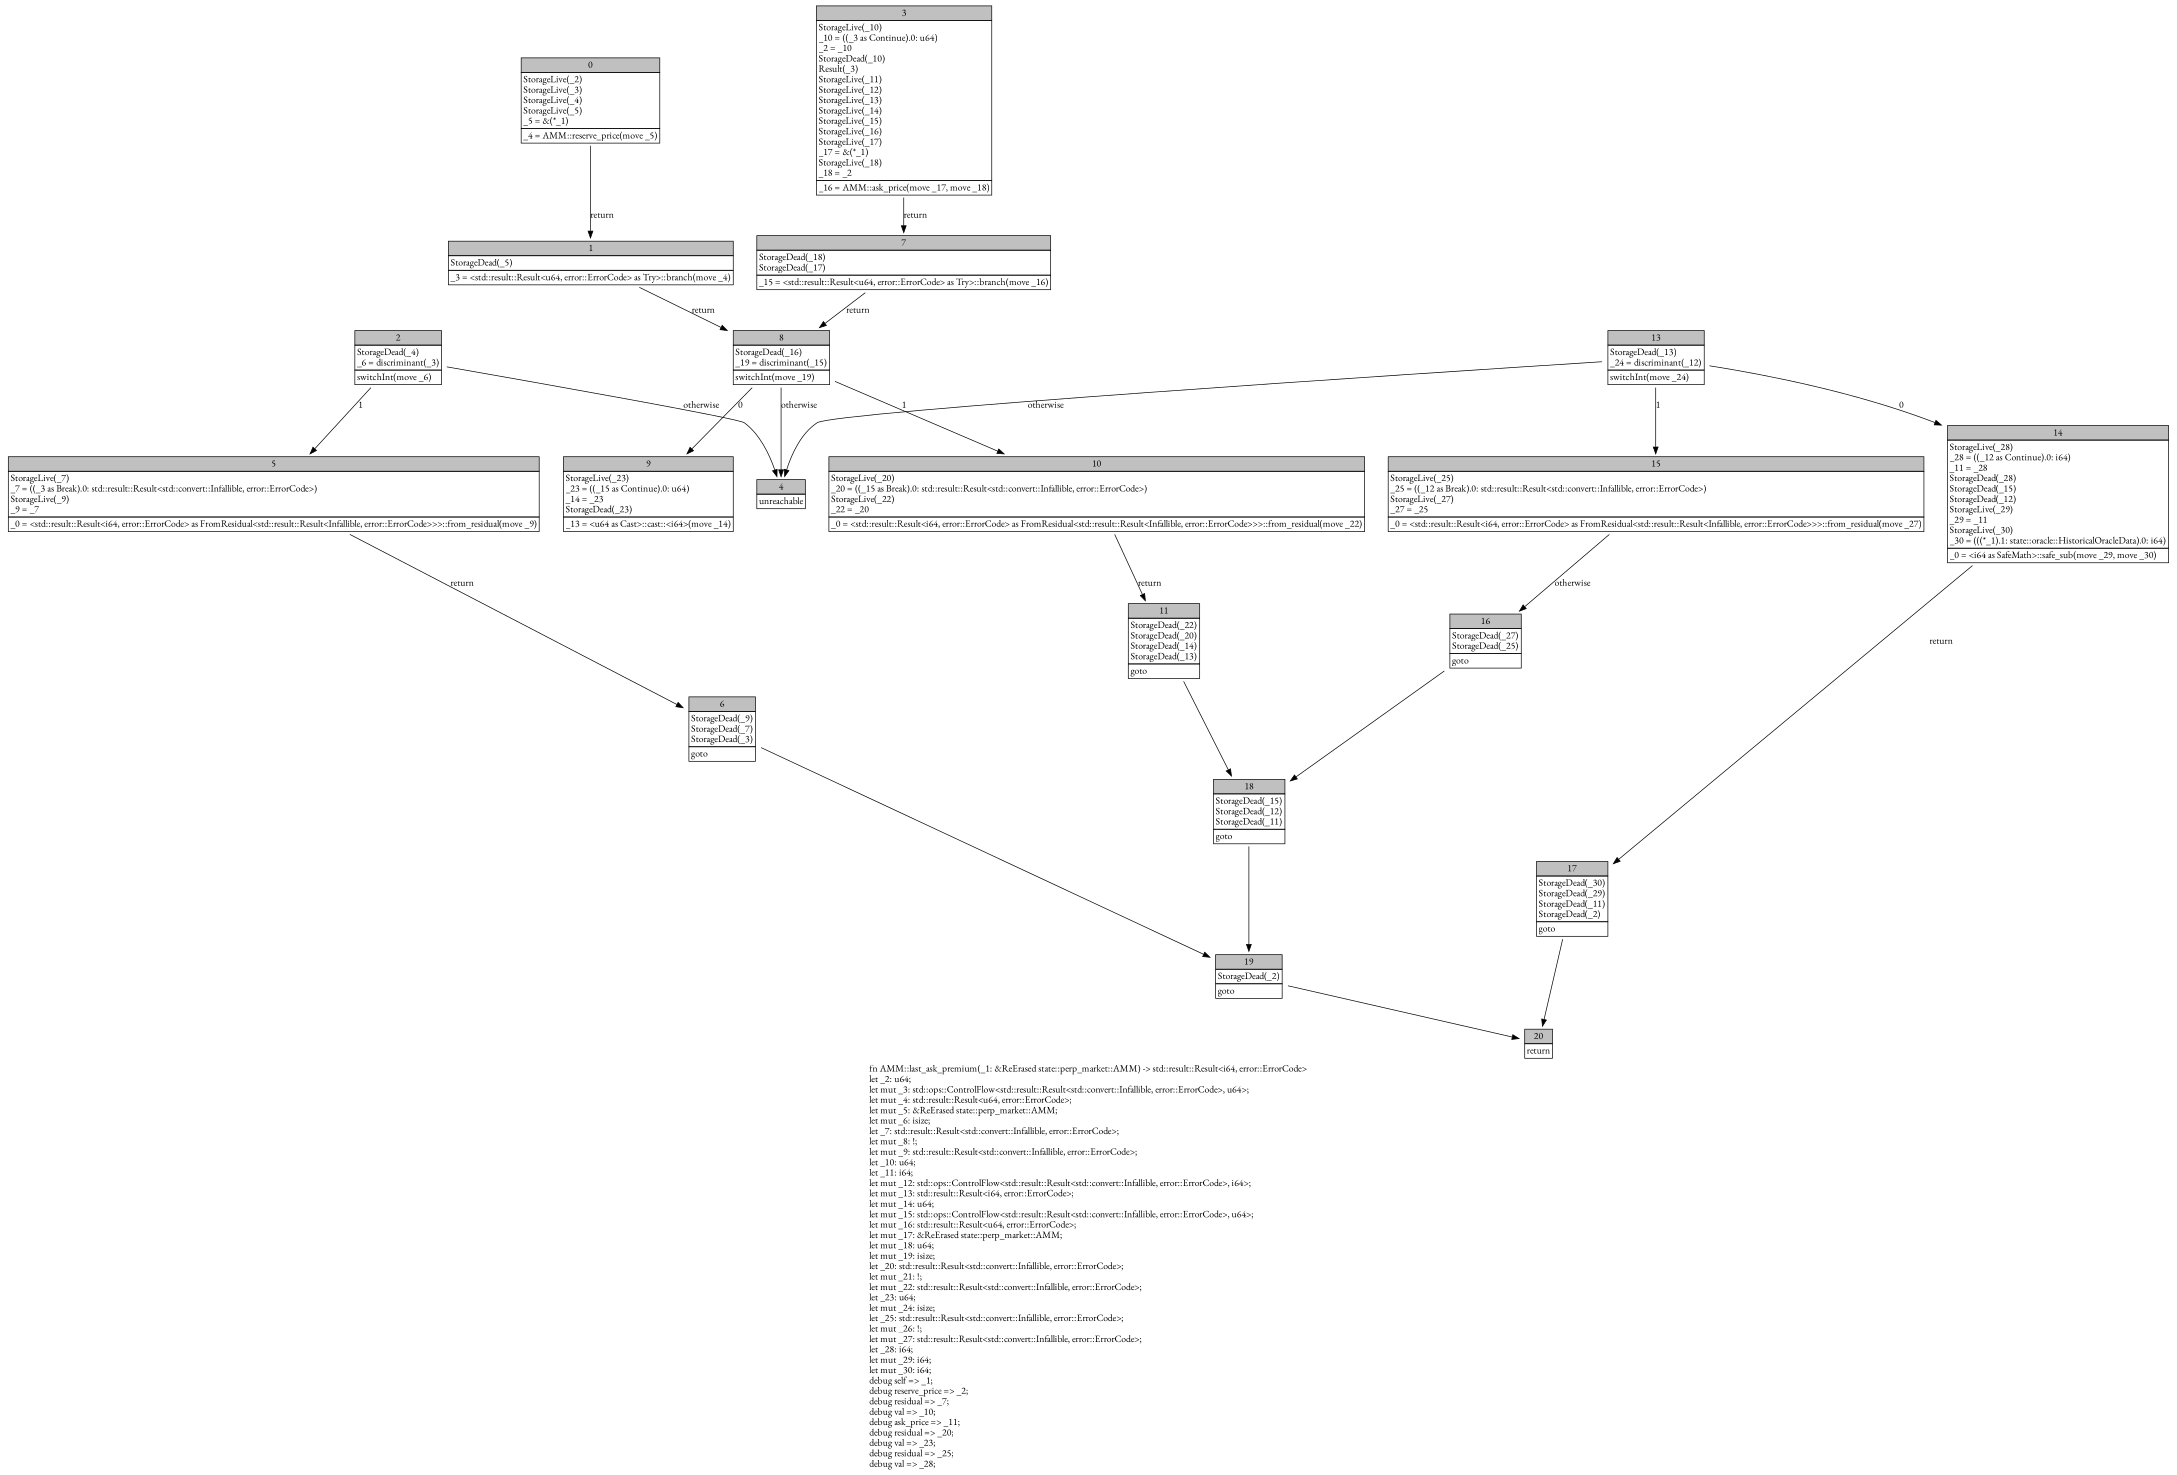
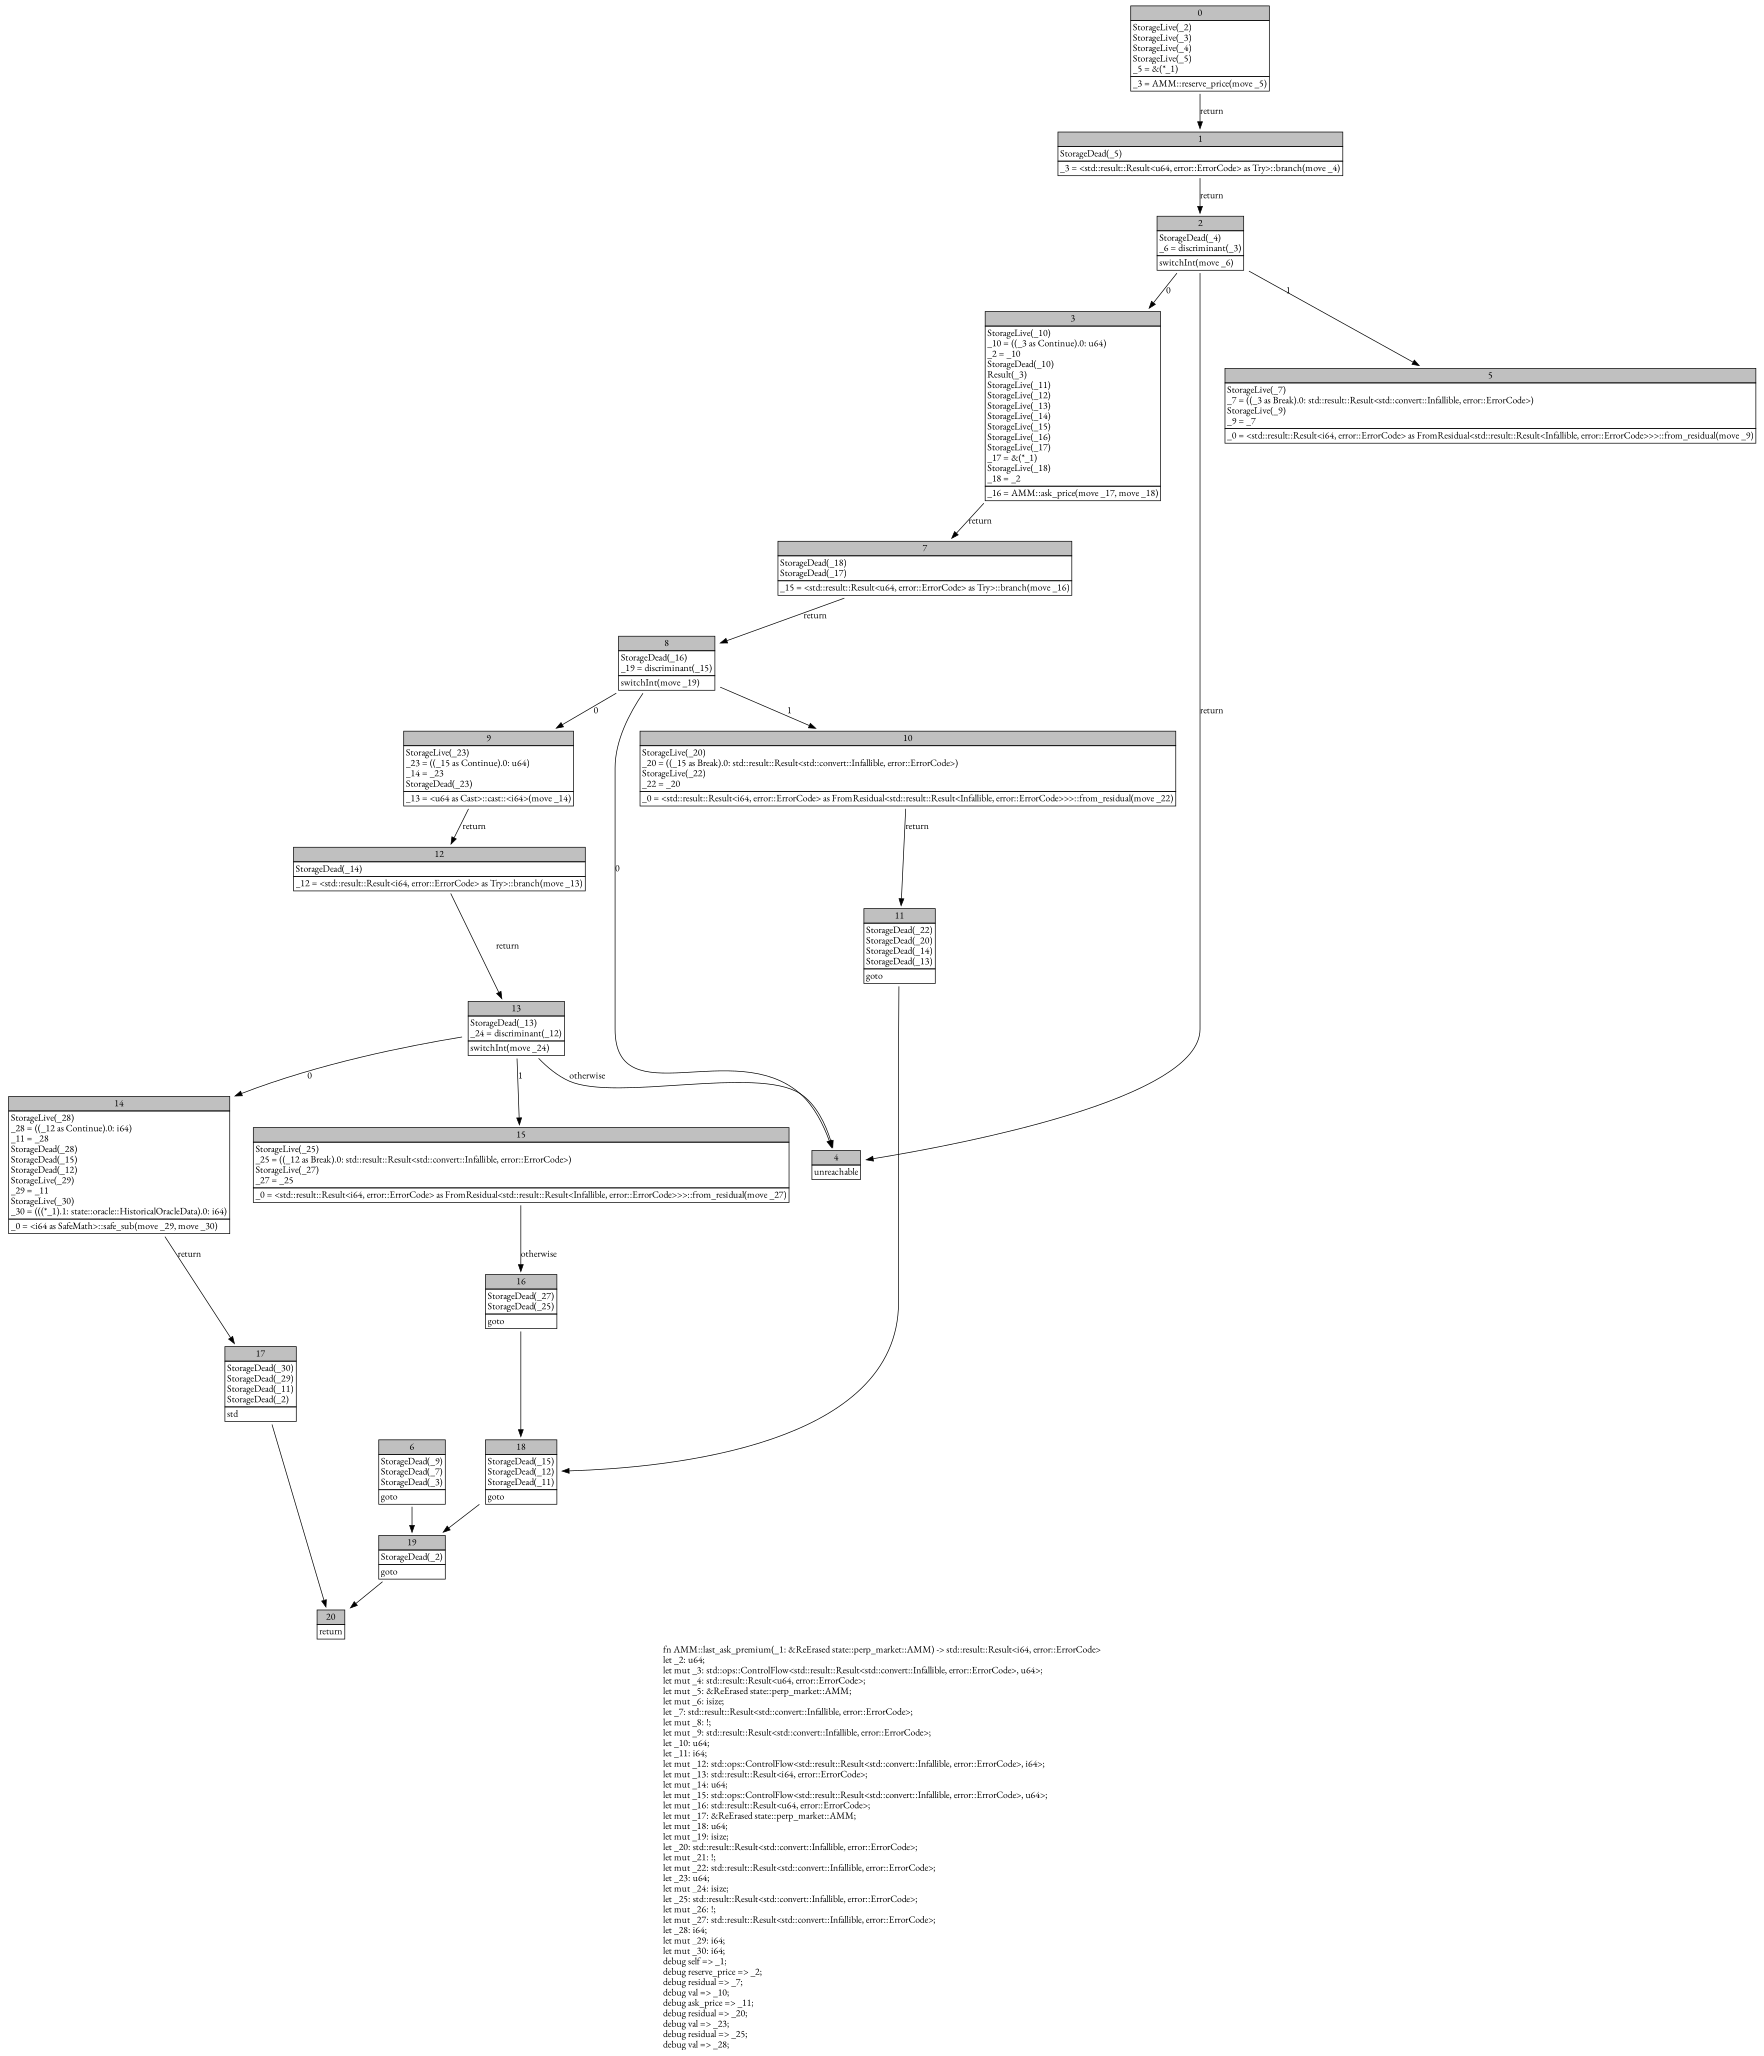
  digraph {
    fontname="EB Garamond"
    label=<fn AMM::last_ask_premium(_1: &amp;ReErased state::perp_market::AMM) -&gt; std::result::Result&lt;i64, error::ErrorCode&gt;<br align="left"/>let _2: u64;<br align="left"/>let mut _3: std::ops::ControlFlow&lt;std::result::Result&lt;std::convert::Infallible, error::ErrorCode&gt;, u64&gt;;<br align="left"/>let mut _4: std::result::Result&lt;u64, error::ErrorCode&gt;;<br align="left"/>let mut _5: &amp;ReErased state::perp_market::AMM;<br align="left"/>let mut _6: isize;<br align="left"/>let _7: std::result::Result&lt;std::convert::Infallible, error::ErrorCode&gt;;<br align="left"/>let mut _8: !;<br align="left"/>let mut _9: std::result::Result&lt;std::convert::Infallible, error::ErrorCode&gt;;<br align="left"/>let _10: u64;<br align="left"/>let _11: i64;<br align="left"/>let mut _12: std::ops::ControlFlow&lt;std::result::Result&lt;std::convert::Infallible, error::ErrorCode&gt;, i64&gt;;<br align="left"/>let mut _13: std::result::Result&lt;i64, error::ErrorCode&gt;;<br align="left"/>let mut _14: u64;<br align="left"/>let mut _15: std::ops::ControlFlow&lt;std::result::Result&lt;std::convert::Infallible, error::ErrorCode&gt;, u64&gt;;<br align="left"/>let mut _16: std::result::Result&lt;u64, error::ErrorCode&gt;;<br align="left"/>let mut _17: &amp;ReErased state::perp_market::AMM;<br align="left"/>let mut _18: u64;<br align="left"/>let mut _19: isize;<br align="left"/>let _20: std::result::Result&lt;std::convert::Infallible, error::ErrorCode&gt;;<br align="left"/>let mut _21: !;<br align="left"/>let mut _22: std::result::Result&lt;std::convert::Infallible, error::ErrorCode&gt;;<br align="left"/>let _23: u64;<br align="left"/>let mut _24: isize;<br align="left"/>let _25: std::result::Result&lt;std::convert::Infallible, error::ErrorCode&gt;;<br align="left"/>let mut _26: !;<br align="left"/>let mut _27: std::result::Result&lt;std::convert::Infallible, error::ErrorCode&gt;;<br align="left"/>let _28: i64;<br align="left"/>let mut _29: i64;<br align="left"/>let mut _30: i64;<br align="left"/>debug self =&gt; _1;<br align="left"/>debug reserve_price =&gt; _2;<br align="left"/>debug residual =&gt; _7;<br align="left"/>debug val =&gt; _10;<br align="left"/>debug ask_price =&gt; _11;<br align="left"/>debug residual =&gt; _20;<br align="left"/>debug val =&gt; _23;<br align="left"/>debug residual =&gt; _25;<br align="left"/>debug val =&gt; _28;<br align="left"/>>
    node [fontname="EB Garamond" shape=none]
    edge [fontname="EB Garamond"]
-   n1 [label=<<table border="0" cellborder="1" cellspacing="0"><tr><td bgcolor="gray" align="center" colspan="1">0</td></tr><tr><td align="left" balign="left">StorageLive(_2)<br/>StorageLive(_3)<br/>StorageLive(_4)<br/>StorageLive(_5)<br/>_5 = &amp;(*_1)<br/></td></tr><tr><td align="left">_4 = AMM::reserve_price(move _5)</td></tr></table>>]
+   n1 [label=<<table border="0" cellborder="1" cellspacing="0"><tr><td bgcolor="gray" align="center" colspan="1">0</td></tr><tr><td align="left" balign="left">StorageLive(_2)<br/>StorageLive(_3)<br/>StorageLive(_4)<br/>StorageLive(_5)<br/>_5 = &amp;(*_1)<br/></td></tr><tr><td align="left">_3 = AMM::reserve_price(move _5)</td></tr></table>>]
    n2 [label=<<table border="0" cellborder="1" cellspacing="0"><tr><td bgcolor="gray" align="center" colspan="1">1</td></tr><tr><td align="left" balign="left">StorageDead(_5)<br/></td></tr><tr><td align="left">_3 = &lt;std::result::Result&lt;u64, error::ErrorCode&gt; as Try&gt;::branch(move _4)</td></tr></table>>]
    n3 [label=<<table border="0" cellborder="1" cellspacing="0"><tr><td bgcolor="gray" align="center" colspan="1">2</td></tr><tr><td align="left" balign="left">StorageDead(_4)<br/>_6 = discriminant(_3)<br/></td></tr><tr><td align="left">switchInt(move _6)</td></tr></table>>]
    n4 [label=<<table border="0" cellborder="1" cellspacing="0"><tr><td bgcolor="gray" align="center" colspan="1">3</td></tr><tr><td align="left" balign="left">StorageLive(_10)<br/>_10 = ((_3 as Continue).0: u64)<br/>_2 = _10<br/>StorageDead(_10)<br/>Result(_3)<br/>StorageLive(_11)<br/>StorageLive(_12)<br/>StorageLive(_13)<br/>StorageLive(_14)<br/>StorageLive(_15)<br/>StorageLive(_16)<br/>StorageLive(_17)<br/>_17 = &amp;(*_1)<br/>StorageLive(_18)<br/>_18 = _2<br/></td></tr><tr><td align="left">_16 = AMM::ask_price(move _17, move _18)</td></tr></table>>]
    n5 [label=<<table border="0" cellborder="1" cellspacing="0"><tr><td bgcolor="gray" align="center" colspan="1">4</td></tr><tr><td align="left">unreachable</td></tr></table>>]
    n6 [label=<<table border="0" cellborder="1" cellspacing="0"><tr><td bgcolor="gray" align="center" colspan="1">5</td></tr><tr><td align="left" balign="left">StorageLive(_7)<br/>_7 = ((_3 as Break).0: std::result::Result&lt;std::convert::Infallible, error::ErrorCode&gt;)<br/>StorageLive(_9)<br/>_9 = _7<br/></td></tr><tr><td align="left">_0 = &lt;std::result::Result&lt;i64, error::ErrorCode&gt; as FromResidual&lt;std::result::Result&lt;Infallible, error::ErrorCode&gt;&gt;&gt;::from_residual(move _9)</td></tr></table>>]
    n7 [label=<<table border="0" cellborder="1" cellspacing="0"><tr><td bgcolor="gray" align="center" colspan="1">7</td></tr><tr><td align="left" balign="left">StorageDead(_18)<br/>StorageDead(_17)<br/></td></tr><tr><td align="left">_15 = &lt;std::result::Result&lt;u64, error::ErrorCode&gt; as Try&gt;::branch(move _16)</td></tr></table>>]
    n8 [label=<<table border="0" cellborder="1" cellspacing="0"><tr><td bgcolor="gray" align="center" colspan="1">6</td></tr><tr><td align="left" balign="left">StorageDead(_9)<br/>StorageDead(_7)<br/>StorageDead(_3)<br/></td></tr><tr><td align="left">goto</td></tr></table>>]
    n9 [label=<<table border="0" cellborder="1" cellspacing="0"><tr><td bgcolor="gray" align="center" colspan="1">8</td></tr><tr><td align="left" balign="left">StorageDead(_16)<br/>_19 = discriminant(_15)<br/></td></tr><tr><td align="left">switchInt(move _19)</td></tr></table>>]
    n10 [label=<<table border="0" cellborder="1" cellspacing="0"><tr><td bgcolor="gray" align="center" colspan="1">19</td></tr><tr><td align="left" balign="left">StorageDead(_2)<br/></td></tr><tr><td align="left">goto</td></tr></table>>]
    n11 [label=<<table border="0" cellborder="1" cellspacing="0"><tr><td bgcolor="gray" align="center" colspan="1">20</td></tr><tr><td align="left">return</td></tr></table>>]
    n12 [label=<<table border="0" cellborder="1" cellspacing="0"><tr><td bgcolor="gray" align="center" colspan="1">9</td></tr><tr><td align="left" balign="left">StorageLive(_23)<br/>_23 = ((_15 as Continue).0: u64)<br/>_14 = _23<br/>StorageDead(_23)<br/></td></tr><tr><td align="left">_13 = &lt;u64 as Cast&gt;::cast::&lt;i64&gt;(move _14)</td></tr></table>>]
    n13 [label=<<table border="0" cellborder="1" cellspacing="0"><tr><td bgcolor="gray" align="center" colspan="1">10</td></tr><tr><td align="left" balign="left">StorageLive(_20)<br/>_20 = ((_15 as Break).0: std::result::Result&lt;std::convert::Infallible, error::ErrorCode&gt;)<br/>StorageLive(_22)<br/>_22 = _20<br/></td></tr><tr><td align="left">_0 = &lt;std::result::Result&lt;i64, error::ErrorCode&gt; as FromResidual&lt;std::result::Result&lt;Infallible, error::ErrorCode&gt;&gt;&gt;::from_residual(move _22)</td></tr></table>>]
+   n14 [label=<<table border="0" cellborder="1" cellspacing="0"><tr><td bgcolor="gray" align="center" colspan="1">12</td></tr><tr><td align="left" balign="left">StorageDead(_14)<br/></td></tr><tr><td align="left">_12 = &lt;std::result::Result&lt;i64, error::ErrorCode&gt; as Try&gt;::branch(move _13)</td></tr></table>>]
    n15 [label=<<table border="0" cellborder="1" cellspacing="0"><tr><td bgcolor="gray" align="center" colspan="1">11</td></tr><tr><td align="left" balign="left">StorageDead(_22)<br/>StorageDead(_20)<br/>StorageDead(_14)<br/>StorageDead(_13)<br/></td></tr><tr><td align="left">goto</td></tr></table>>]
    n16 [label=<<table border="0" cellborder="1" cellspacing="0"><tr><td bgcolor="gray" align="center" colspan="1">13</td></tr><tr><td align="left" balign="left">StorageDead(_13)<br/>_24 = discriminant(_12)<br/></td></tr><tr><td align="left">switchInt(move _24)</td></tr></table>>]
    n17 [label=<<table border="0" cellborder="1" cellspacing="0"><tr><td bgcolor="gray" align="center" colspan="1">18</td></tr><tr><td align="left" balign="left">StorageDead(_15)<br/>StorageDead(_12)<br/>StorageDead(_11)<br/></td></tr><tr><td align="left">goto</td></tr></table>>]
    n18 [label=<<table border="0" cellborder="1" cellspacing="0"><tr><td bgcolor="gray" align="center" colspan="1">14</td></tr><tr><td align="left" balign="left">StorageLive(_28)<br/>_28 = ((_12 as Continue).0: i64)<br/>_11 = _28<br/>StorageDead(_28)<br/>StorageDead(_15)<br/>StorageDead(_12)<br/>StorageLive(_29)<br/>_29 = _11<br/>StorageLive(_30)<br/>_30 = (((*_1).1: state::oracle::HistoricalOracleData).0: i64)<br/></td></tr><tr><td align="left">_0 = &lt;i64 as SafeMath&gt;::safe_sub(move _29, move _30)</td></tr></table>>]
    n19 [label=<<table border="0" cellborder="1" cellspacing="0"><tr><td bgcolor="gray" align="center" colspan="1">15</td></tr><tr><td align="left" balign="left">StorageLive(_25)<br/>_25 = ((_12 as Break).0: std::result::Result&lt;std::convert::Infallible, error::ErrorCode&gt;)<br/>StorageLive(_27)<br/>_27 = _25<br/></td></tr><tr><td align="left">_0 = &lt;std::result::Result&lt;i64, error::ErrorCode&gt; as FromResidual&lt;std::result::Result&lt;Infallible, error::ErrorCode&gt;&gt;&gt;::from_residual(move _27)</td></tr></table>>]
-   n20 [label=<<table border="0" cellborder="1" cellspacing="0"><tr><td bgcolor="gray" align="center" colspan="1">17</td></tr><tr><td align="left" balign="left">StorageDead(_30)<br/>StorageDead(_29)<br/>StorageDead(_11)<br/>StorageDead(_2)<br/></td></tr><tr><td align="left">goto</td></tr></table>>]
+   n20 [label=<<table border="0" cellborder="1" cellspacing="0"><tr><td bgcolor="gray" align="center" colspan="1">17</td></tr><tr><td align="left" balign="left">StorageDead(_30)<br/>StorageDead(_29)<br/>StorageDead(_11)<br/>StorageDead(_2)<br/></td></tr><tr><td align="left">std</td></tr></table>>]
    n21 [label=<<table border="0" cellborder="1" cellspacing="0"><tr><td bgcolor="gray" align="center" colspan="1">16</td></tr><tr><td align="left" balign="left">StorageDead(_27)<br/>StorageDead(_25)<br/></td></tr><tr><td align="left">goto</td></tr></table>>]
    n1 -> n2 [label=return]
-   n2 -> n9 [label=return]
-   n3 -> n5 [label=otherwise]
+   n2 -> n3 [label=return]
+   n3 -> n4 [label=0]
+   n3 -> n5 [label=return]
    n3 -> n6 [label=1]
    n4 -> n7 [label=return]
-   n6 -> n8 [label=return]
    n7 -> n9 [label=return]
    n8 -> n10
-   n9 -> n5 [label=otherwise]
+   n9 -> n5 [label=0]
    n9 -> n12 [label=0]
    n9 -> n13 [label=1]
    n10 -> n11
+   n12 -> n14 [label=return]
    n13 -> n15 [label=return]
+   n14 -> n16 [label=return]
    n15 -> n17
    n16 -> n5 [label=otherwise]
    n16 -> n18 [label=0]
    n16 -> n19 [label=1]
    n17 -> n10
    n18 -> n20 [label=return]
    n19 -> n21 [label=otherwise]
    n20 -> n11
    n21 -> n17
  }
